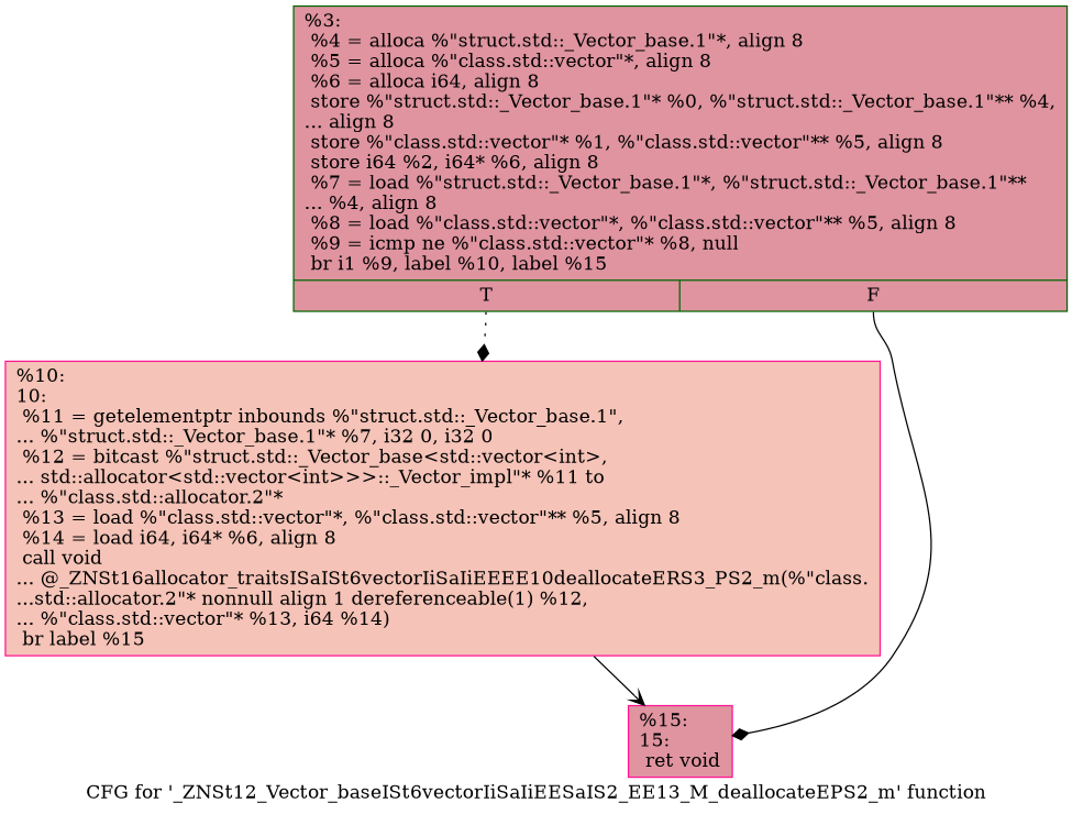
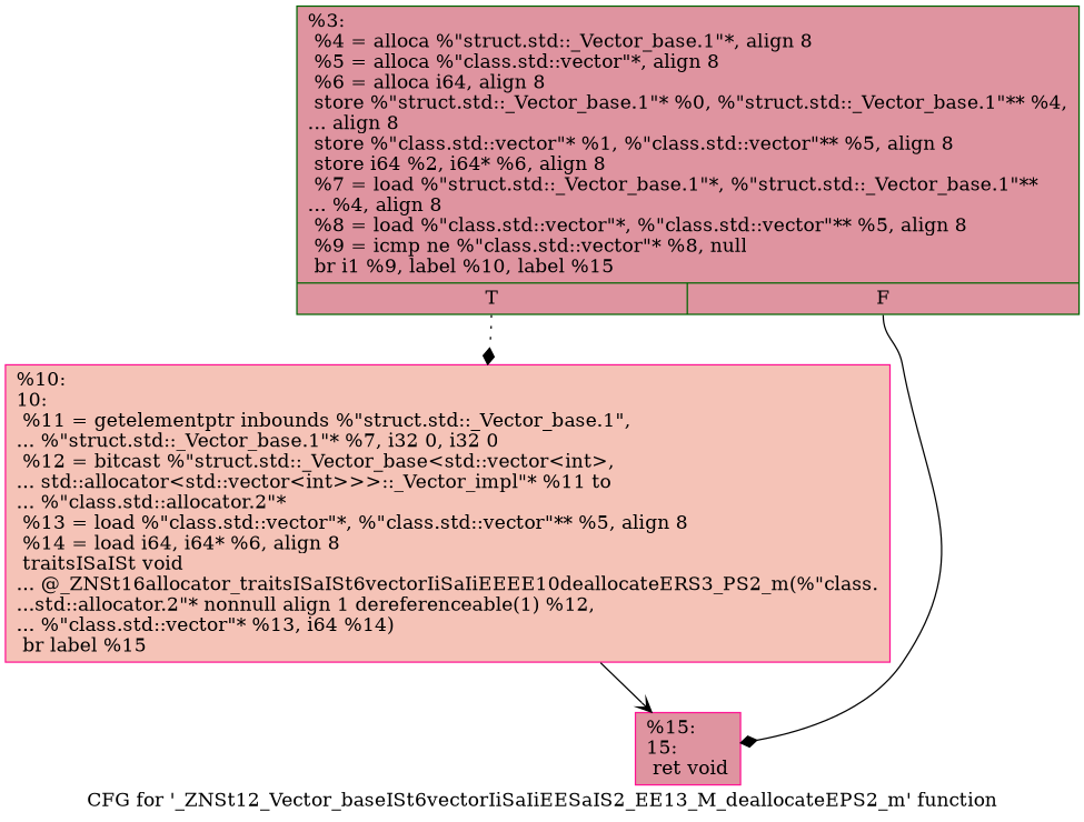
  digraph {
    label="CFG for '_ZNSt12_Vector_baseISt6vectorIiSaIiEESaIS2_EE13_M_deallocateEPS2_m' function"
    node [color=deeppink fillcolor="#b70d2870" shape=record style=filled]
    edge [style=solid arrowhead=diamond]
    n1 [color=darkgreen label="{%3:\l  %4 = alloca %\"struct.std::_Vector_base.1\"*, align 8\l  %5 = alloca %\"class.std::vector\"*, align 8\l  %6 = alloca i64, align 8\l  store %\"struct.std::_Vector_base.1\"* %0, %\"struct.std::_Vector_base.1\"** %4,\l... align 8\l  store %\"class.std::vector\"* %1, %\"class.std::vector\"** %5, align 8\l  store i64 %2, i64* %6, align 8\l  %7 = load %\"struct.std::_Vector_base.1\"*, %\"struct.std::_Vector_base.1\"**\l... %4, align 8\l  %8 = load %\"class.std::vector\"*, %\"class.std::vector\"** %5, align 8\l  %9 = icmp ne %\"class.std::vector\"* %8, null\l  br i1 %9, label %10, label %15\l|{<s0>T|<s1>F}}"]
-   n2 [fillcolor="#e8765c70" label="{%10:\l10:                                               \l  %11 = getelementptr inbounds %\"struct.std::_Vector_base.1\",\l... %\"struct.std::_Vector_base.1\"* %7, i32 0, i32 0\l  %12 = bitcast %\"struct.std::_Vector_base\<std::vector\<int\>,\l... std::allocator\<std::vector\<int\>\>\>::_Vector_impl\"* %11 to\l... %\"class.std::allocator.2\"*\l  %13 = load %\"class.std::vector\"*, %\"class.std::vector\"** %5, align 8\l  %14 = load i64, i64* %6, align 8\l  call void\l... @_ZNSt16allocator_traitsISaISt6vectorIiSaIiEEEE10deallocateERS3_PS2_m(%\"class.\l...std::allocator.2\"* nonnull align 1 dereferenceable(1) %12,\l... %\"class.std::vector\"* %13, i64 %14)\l  br label %15\l}"]
+   n2 [fillcolor="#e8765c70" label="{%10:\l10:                                               \l  %11 = getelementptr inbounds %\"struct.std::_Vector_base.1\",\l... %\"struct.std::_Vector_base.1\"* %7, i32 0, i32 0\l  %12 = bitcast %\"struct.std::_Vector_base\<std::vector\<int\>,\l... std::allocator\<std::vector\<int\>\>\>::_Vector_impl\"* %11 to\l... %\"class.std::allocator.2\"*\l  %13 = load %\"class.std::vector\"*, %\"class.std::vector\"** %5, align 8\l  %14 = load i64, i64* %6, align 8\l  traitsISaISt void\l... @_ZNSt16allocator_traitsISaISt6vectorIiSaIiEEEE10deallocateERS3_PS2_m(%\"class.\l...std::allocator.2\"* nonnull align 1 dereferenceable(1) %12,\l... %\"class.std::vector\"* %13, i64 %14)\l  br label %15\l}"]
    n3 [label="{%15:\l15:                                               \l  ret void\l}"]
    n1 -> n2 [tailport=s0 style=dotted]
    n1 -> n3 [tailport=s1]
    n2 -> n3 [arrowhead=vee]
  }
